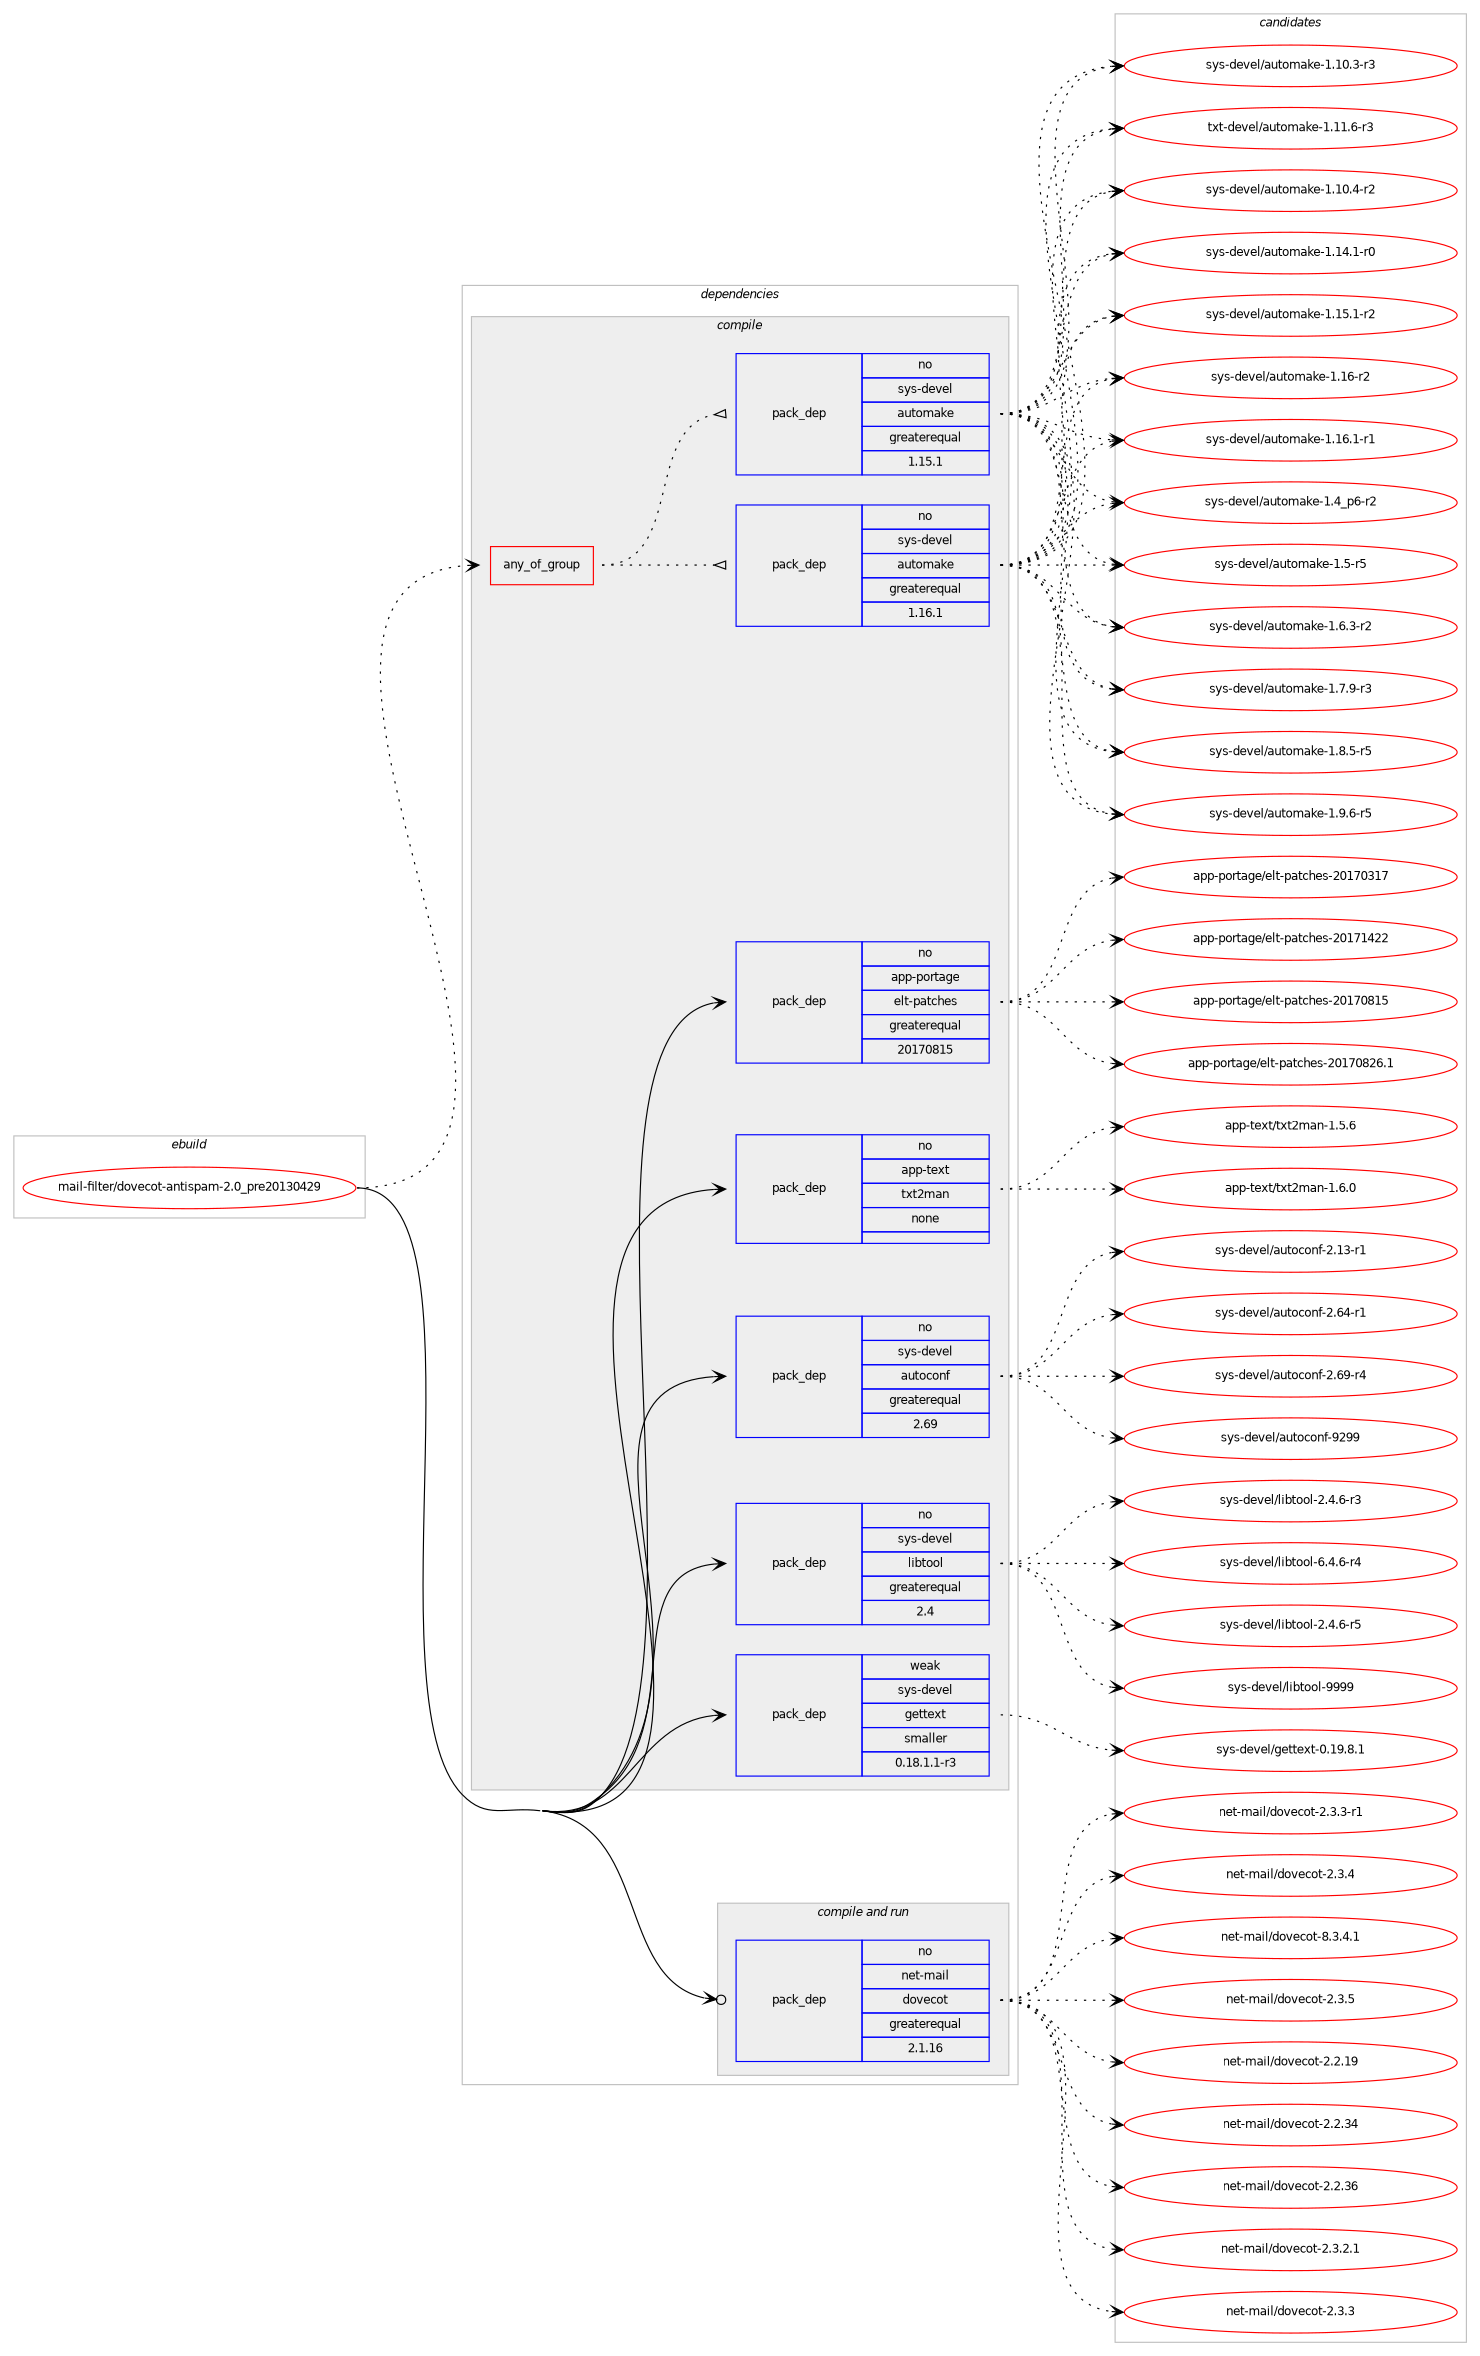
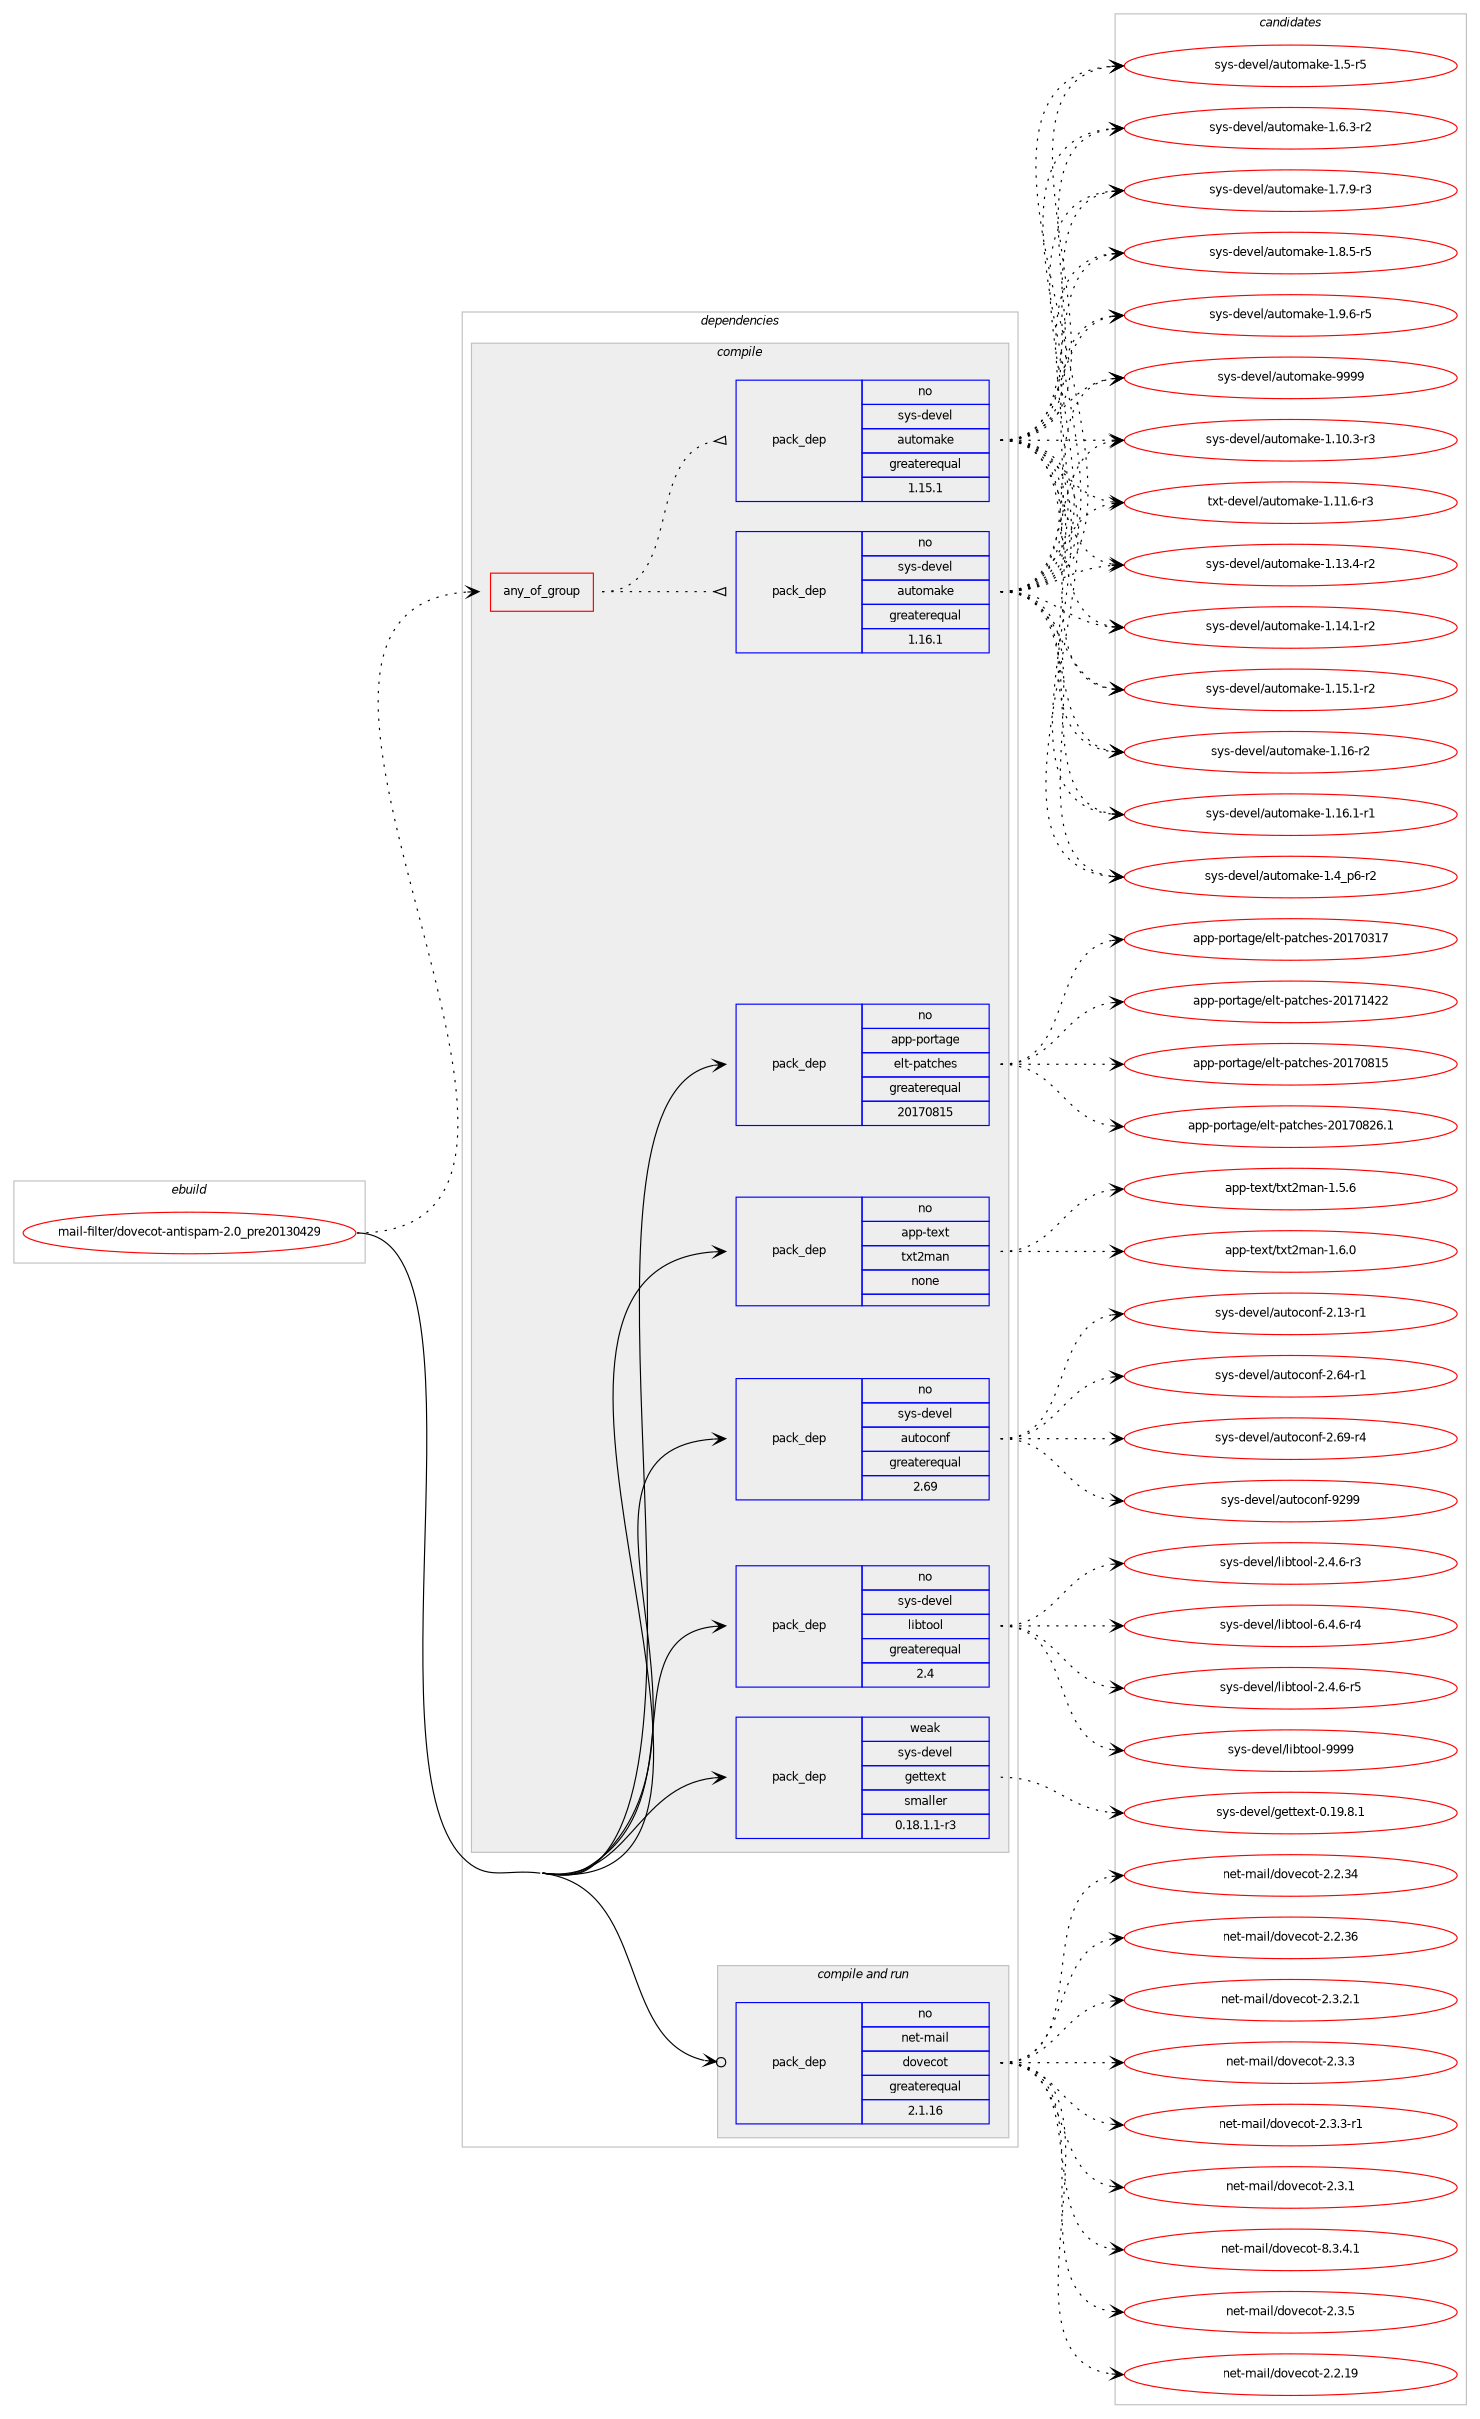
  digraph {
    compound=true
    concentrate=true
    fontname=Helvetica
    fontsize=10
    newrank=true
    rankdir=LR
    ranksep=1.5
    node [color=red fontname=Helvetica fontsize=10]
    edge [arrowhead=vee headport=w style=dotted tailport=e weight=100]
    n1 [label="mail-filter/dovecot-antispam-2.0_pre20130429" width=4]
    n2 [color=blue label=<<TABLE BORDER="0" CELLBORDER="1" CELLSPACING="0" CELLPADDING="4" WIDTH="220"><TR><TD ROWSPAN="6" CELLPADDING="30">pack_dep</TD></TR><TR><TD WIDTH="110">no</TD></TR><TR><TD>sys-devel</TD></TR><TR><TD>automake</TD></TR><TR><TD>greaterequal</TD></TR><TR><TD>1.16.1</TD></TR></TABLE>> shape=none]
    n3 [color=blue label=<<TABLE BORDER="0" CELLBORDER="1" CELLSPACING="0" CELLPADDING="4" WIDTH="220"><TR><TD ROWSPAN="6" CELLPADDING="30">pack_dep</TD></TR><TR><TD WIDTH="110">no</TD></TR><TR><TD>sys-devel</TD></TR><TR><TD>automake</TD></TR><TR><TD>greaterequal</TD></TR><TR><TD>1.15.1</TD></TR></TABLE>> shape=none]
    n4 [label=<<TABLE BORDER="0" CELLBORDER="1" CELLSPACING="0" CELLPADDING="4"><TR><TD CELLPADDING="10">any_of_group</TD></TR></TABLE>> shape=none]
    n5 [color=blue label=<<TABLE BORDER="0" CELLBORDER="1" CELLSPACING="0" CELLPADDING="4" WIDTH="220"><TR><TD ROWSPAN="6" CELLPADDING="30">pack_dep</TD></TR><TR><TD WIDTH="110">no</TD></TR><TR><TD>app-portage</TD></TR><TR><TD>elt-patches</TD></TR><TR><TD>greaterequal</TD></TR><TR><TD>20170815</TD></TR></TABLE>> shape=none]
    n6 [color=blue label=<<TABLE BORDER="0" CELLBORDER="1" CELLSPACING="0" CELLPADDING="4" WIDTH="220"><TR><TD ROWSPAN="6" CELLPADDING="30">pack_dep</TD></TR><TR><TD WIDTH="110">no</TD></TR><TR><TD>app-text</TD></TR><TR><TD>txt2man</TD></TR><TR><TD>none</TD></TR><TR><TD></TD></TR></TABLE>> shape=none]
    n7 [color=blue label=<<TABLE BORDER="0" CELLBORDER="1" CELLSPACING="0" CELLPADDING="4" WIDTH="220"><TR><TD ROWSPAN="6" CELLPADDING="30">pack_dep</TD></TR><TR><TD WIDTH="110">no</TD></TR><TR><TD>sys-devel</TD></TR><TR><TD>autoconf</TD></TR><TR><TD>greaterequal</TD></TR><TR><TD>2.69</TD></TR></TABLE>> shape=none]
    n8 [color=blue label=<<TABLE BORDER="0" CELLBORDER="1" CELLSPACING="0" CELLPADDING="4" WIDTH="220"><TR><TD ROWSPAN="6" CELLPADDING="30">pack_dep</TD></TR><TR><TD WIDTH="110">no</TD></TR><TR><TD>sys-devel</TD></TR><TR><TD>libtool</TD></TR><TR><TD>greaterequal</TD></TR><TR><TD>2.4</TD></TR></TABLE>> shape=none]
    n9 [color=blue label=<<TABLE BORDER="0" CELLBORDER="1" CELLSPACING="0" CELLPADDING="4" WIDTH="220"><TR><TD ROWSPAN="6" CELLPADDING="30">pack_dep</TD></TR><TR><TD WIDTH="110">weak</TD></TR><TR><TD>sys-devel</TD></TR><TR><TD>gettext</TD></TR><TR><TD>smaller</TD></TR><TR><TD>0.18.1.1-r3</TD></TR></TABLE>> shape=none]
    n10 [color=blue label=<<TABLE BORDER="0" CELLBORDER="1" CELLSPACING="0" CELLPADDING="4" WIDTH="220"><TR><TD ROWSPAN="6" CELLPADDING="30">pack_dep</TD></TR><TR><TD WIDTH="110">no</TD></TR><TR><TD>net-mail</TD></TR><TR><TD>dovecot</TD></TR><TR><TD>greaterequal</TD></TR><TR><TD>2.1.16</TD></TR></TABLE>> shape=none]
    n11 [label="sys-devel/automake-1.10.3-r3" width=4]
    n12 [label="txt-devel/automake-1.11.6-r3" width=4]
-   n13 [label="sys-devel/automake-1.10.4-r2" width=4]
-   n14 [label="sys-devel/automake-1.14.1-r0" width=4]
+   n13 [label="sys-devel/automake-1.13.4-r2" width=4]
+   n14 [label="sys-devel/automake-1.14.1-r2" width=4]
    n15 [label="sys-devel/automake-1.15.1-r2" width=4]
    n16 [label="sys-devel/automake-1.16-r2" width=4]
    n17 [label="sys-devel/automake-1.16.1-r1" width=4]
    n18 [label="sys-devel/automake-1.4_p6-r2" width=4]
    n19 [label="sys-devel/automake-1.5-r5" width=4]
    n20 [label="sys-devel/automake-1.6.3-r2" width=4]
    n21 [label="sys-devel/automake-1.7.9-r3" width=4]
    n22 [label="sys-devel/automake-1.8.5-r5" width=4]
    n23 [label="sys-devel/automake-1.9.6-r5" width=4]
+   n24 [label="sys-devel/automake-9999" width=4]
    n25 [label="app-portage/elt-patches-20170317" width=4]
    n26 [label="app-portage/elt-patches-20171422" width=4]
    n27 [label="app-portage/elt-patches-20170815" width=4]
    n28 [label="app-portage/elt-patches-20170826.1" width=4]
    n29 [label="app-text/txt2man-1.5.6" width=4]
    n30 [label="app-text/txt2man-1.6.0" width=4]
    n31 [label="sys-devel/autoconf-2.13-r1" width=4]
    n32 [label="sys-devel/autoconf-2.64-r1" width=4]
    n33 [label="sys-devel/autoconf-2.69-r4" width=4]
    n34 [label="sys-devel/autoconf-9299" width=4]
    n35 [label="sys-devel/libtool-2.4.6-r3" width=4]
    n36 [label="sys-devel/libtool-6.4.6-r4" width=4]
    n37 [label="sys-devel/libtool-2.4.6-r5" width=4]
    n38 [label="sys-devel/libtool-9999" width=4]
    n39 [label="sys-devel/gettext-0.19.8.1" width=4]
    n40 [label="net-mail/dovecot-2.2.19" width=4]
    n41 [label="net-mail/dovecot-2.2.34" width=4]
    n42 [label="net-mail/dovecot-2.2.36" width=4]
    n43 [label="net-mail/dovecot-2.3.2.1" width=4]
    n44 [label="net-mail/dovecot-2.3.3" width=4]
    n45 [label="net-mail/dovecot-2.3.3-r1" width=4]
-   n46 [label="net-mail/dovecot-2.3.4" width=4]
+   n46 [label="net-mail/dovecot-2.3.1" width=4]
    n47 [label="net-mail/dovecot-8.3.4.1" width=4]
    n48 [label="net-mail/dovecot-2.3.5" width=4]
    subgraph cluster_1 {
      color=gray
      label=<<i>ebuild</i>>
      rank=same
      n1
    }
    subgraph cluster_2 {
      color=gray
      label=<<i>dependencies</i>>
      subgraph cluster_3 {
        color=gray
        fillcolor="#eeeeee"
        label=<<i>compile</i>>
        style=filled
        subgraph sub_4 {
          color=gray
          fillcolor="#eeeeee"
          label=<<i>compile</i>>
          style=filled
          n4
          subgraph sub_5 {
            color=gray
            fillcolor="#eeeeee"
            label=<<i>compile</i>>
            style=filled
            n2
          }
          subgraph sub_6 {
            color=gray
            fillcolor="#eeeeee"
            label=<<i>compile</i>>
            style=filled
            n3
          }
        }
        subgraph sub_7 {
          color=gray
          fillcolor="#eeeeee"
          label=<<i>compile</i>>
          style=filled
          n5
        }
        subgraph sub_8 {
          color=gray
          fillcolor="#eeeeee"
          label=<<i>compile</i>>
          style=filled
          n6
        }
        subgraph sub_9 {
          color=gray
          fillcolor="#eeeeee"
          label=<<i>compile</i>>
          style=filled
          n7
        }
        subgraph sub_10 {
          color=gray
          fillcolor="#eeeeee"
          label=<<i>compile</i>>
          style=filled
          n8
        }
        subgraph sub_11 {
          color=gray
          fillcolor="#eeeeee"
          label=<<i>compile</i>>
          style=filled
          n9
        }
      }
      subgraph cluster_12 {
        color=gray
        fillcolor="#eeeeee"
        label=<<i>compile and run</i>>
        style=filled
        subgraph sub_13 {
          color=gray
          fillcolor="#eeeeee"
          label=<<i>compile and run</i>>
          style=filled
          n10
        }
      }
      subgraph cluster_14 {
        color=gray
        fillcolor="#eeeeee"
        label=<<i>run</i>>
        style=filled
      }
    }
    subgraph cluster_15 {
      color=gray
      label=<<i>candidates</i>>
      rank=same
      subgraph sub_16 {
        color=black
        label=<<i>candidates</i>>
        nodesep=1
        rank=same
        n11
        n12
        n13
        n14
        n15
        n16
        n17
        n18
        n19
        n20
        n21
        n22
        n23
+       n24
      }
      subgraph sub_17 {
        color=black
        label=<<i>candidates</i>>
        nodesep=1
        rank=same
        n11
        n12
        n13
        n14
        n15
        n16
        n17
        n18
        n19
        n20
        n21
        n22
        n23
+       n24
      }
      subgraph sub_18 {
        color=black
        label=<<i>candidates</i>>
        nodesep=1
        rank=same
        n25
        n26
        n27
        n28
      }
      subgraph sub_19 {
        color=black
        label=<<i>candidates</i>>
        nodesep=1
        rank=same
        n29
        n30
      }
      subgraph sub_20 {
        color=black
        label=<<i>candidates</i>>
        nodesep=1
        rank=same
        n31
        n32
        n33
        n34
      }
      subgraph sub_21 {
        color=black
        label=<<i>candidates</i>>
        nodesep=1
        rank=same
        n35
        n36
        n37
        n38
      }
      subgraph sub_22 {
        color=black
        label=<<i>candidates</i>>
        nodesep=1
        rank=same
        n39
      }
      subgraph sub_23 {
        color=black
        label=<<i>candidates</i>>
        nodesep=1
        rank=same
        n40
        n41
        n42
        n43
        n44
        n45
        n46
        n47
        n48
      }
    }
    n1 -> n4 [weight=20]
    n1 -> n5 [style=solid weight=20]
    n1 -> n6 [style=solid weight=20]
    n1 -> n7 [style=solid weight=20]
    n1 -> n8 [style=solid weight=20]
    n1 -> n9 [style=solid weight=20]
    n1 -> n10 [arrowhead=odotvee style=solid weight=20]
    n2 -> n11
    n2 -> n12
    n2 -> n13
    n2 -> n14
    n2 -> n15
    n2 -> n16
    n2 -> n17
    n2 -> n18
    n2 -> n19
    n2 -> n20
    n2 -> n21
    n2 -> n22
    n2 -> n23
+   n2 -> n24
    n3 -> n11
    n3 -> n12
    n3 -> n13
    n3 -> n14
    n3 -> n15
    n3 -> n16
    n3 -> n17
    n3 -> n18
    n3 -> n19
    n3 -> n20
    n3 -> n21
    n3 -> n22
    n3 -> n23
+   n3 -> n24
    n4 -> n2 [arrowhead=oinv weight=20]
    n4 -> n3 [arrowhead=oinv weight=20]
    n5 -> n25
    n5 -> n26
    n5 -> n27
    n5 -> n28
    n6 -> n29
    n6 -> n30
    n7 -> n31
    n7 -> n32
    n7 -> n33
    n7 -> n34
    n8 -> n35
    n8 -> n36
    n8 -> n37
    n8 -> n38
    n9 -> n39
    n10 -> n40
    n10 -> n41
    n10 -> n42
    n10 -> n43
    n10 -> n44
    n10 -> n45
    n10 -> n46
    n10 -> n47
    n10 -> n48
  }
